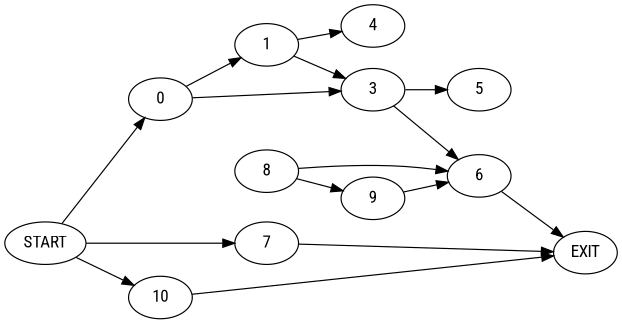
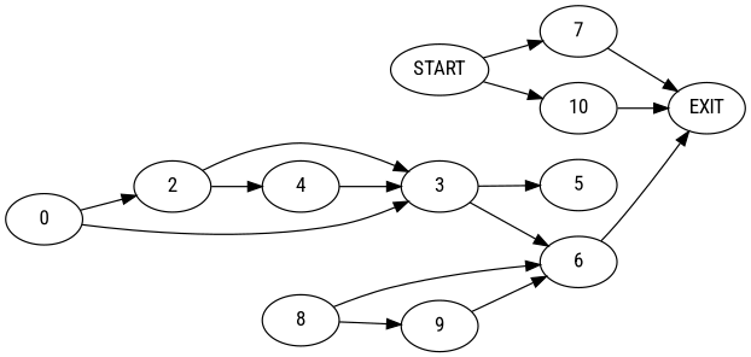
  digraph {
    fontname="Roboto Condensed"
    rankdir=LR
    node [fontname="Roboto Condensed"]
    edge [fontname="Roboto Condensed"]
    n1 [label=START]
    n2 [label=0]
    7
    10
-   2 [label=1]
+   2
    3
    n7 [label=EXIT]
    4
    5
    6
    8
    9
-   n1 -> n2
    n1 -> 7
    n1 -> 10
    n2 -> 2
    n2 -> 3
    7 -> n7
    10 -> n7
    2 -> 3
    2 -> 4
    3 -> 5
    3 -> 6
+   4 -> 3
    6 -> n7
    8 -> 6
    8 -> 9
    9 -> 6
  }
